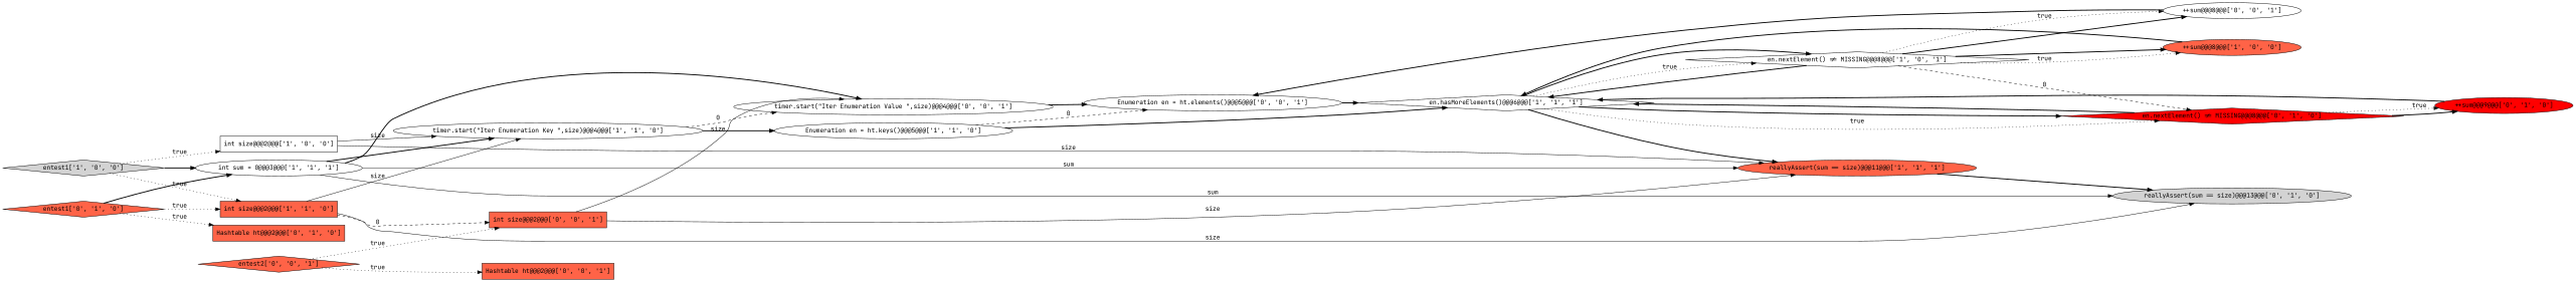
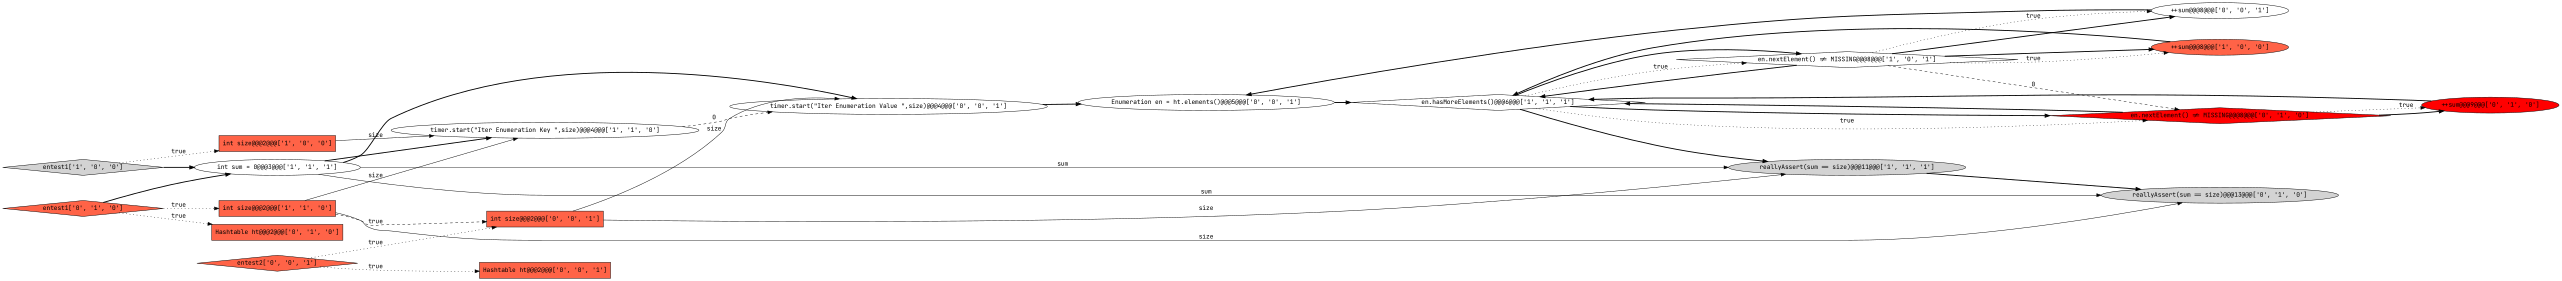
  digraph {
    fontname="JetBrains Mono"
    rankdir=LR
    node [fillcolor=tomato fontname="JetBrains Mono" shape=ellipse style=filled]
    edge [fontname="JetBrains Mono" style=bold]
    n1 [label="int size@@@2@@@['1', '1', '0']" shape=box]
    n2 [fillcolor=white label="timer.start(\"Iter Enumeration Key \",size)@@@4@@@['1', '1', '0']"]
    n3 [fillcolor=lightgray label="reallyAssert(sum == size)@@@13@@@['0', '1', '0']"]
    n4 [label="int size@@@2@@@['0', '0', '1']" shape=box]
    n5 [fillcolor=white label="timer.start(\"Iter Enumeration Value \",size)@@@4@@@['0', '0', '1']"]
-   n6 [fillcolor=white label="Enumeration en = ht.keys()@@@5@@@['1', '1', '0']"]
-   n7 [label="reallyAssert(sum == size)@@@11@@@['1', '1', '1']"]
+   n7 [fillcolor=lightgray label="reallyAssert(sum == size)@@@11@@@['1', '1', '1']"]
    n8 [label="Hashtable ht@@@2@@@['0', '1', '0']" shape=box]
    n9 [fillcolor=white label="Enumeration en = ht.elements()@@@5@@@['0', '0', '1']"]
    n10 [fillcolor=white label="en.hasMoreElements()@@@6@@@['1', '1', '1']" shape=diamond]
    n11 [fillcolor=red label="en.nextElement() != MISSING@@@8@@@['0', '1', '0']" shape=diamond]
    n12 [fillcolor=red label="++sum@@@9@@@['0', '1', '0']"]
    n13 [fillcolor=white label="en.nextElement() != MISSING@@@8@@@['1', '0', '1']" shape=diamond]
    n14 [fillcolor=white label="++sum@@@8@@@['0', '0', '1']"]
    n15 [label="++sum@@@8@@@['1', '0', '0']"]
-   n16 [fillcolor=white label="int size@@@2@@@['1', '0', '0']" shape=box]
+   n16 [label="int size@@@2@@@['1', '0', '0']" shape=box]
    n17 [label="entest2['0', '0', '1']" shape=diamond]
    n18 [label="Hashtable ht@@@2@@@['0', '0', '1']" shape=box]
    n19 [fillcolor=white label="int sum = 0@@@3@@@['1', '1', '1']"]
    n20 [fillcolor=lightgray label="entest1['1', '0', '0']" shape=diamond]
    n21 [label="entest1['0', '1', '0']" shape=diamond]
    n1 -> n2 [label=size style=solid]
    n1 -> n3 [label=size style=solid]
-   n1 -> n4 [label=0 style=dashed]
+   n1 -> n4 [label=true style=dashed]
    n2 -> n5 [label=0 style=dashed]
-   n2 -> n6
    n4 -> n5 [label=size style=solid]
    n4 -> n7 [label=size style=solid]
    n5 -> n9
-   n6 -> n9 [label=0 style=dashed]
-   n6 -> n10
    n7 -> n3
    n9 -> n10
    n10 -> n7
    n10 -> n11
    n10 -> n11 [label=true style=dotted]
    n10 -> n13
    n10 -> n13 [label=true style=dotted]
    n11 -> n10
    n11 -> n12
    n11 -> n12 [label=true style=dotted]
    n12 -> n10
    n13 -> n10
    n13 -> n11 [label=0 style=dashed]
    n13 -> n14 [label=true style=dotted]
    n13 -> n14
    n13 -> n15
    n13 -> n15 [label=true style=dotted]
    n14 -> n9
    n15 -> n10
    n16 -> n2 [label=size style=solid]
-   n16 -> n7 [label=size style=solid]
    n17 -> n4 [label=true style=dotted]
    n17 -> n18 [label=true style=dotted]
    n19 -> n2
    n19 -> n3 [label=sum style=solid]
    n19 -> n5
    n19 -> n7 [label=sum style=solid]
-   n20 -> n1 [label=true style=dotted]
    n20 -> n16 [label=true style=dotted]
    n20 -> n19
    n21 -> n1 [label=true style=dotted]
    n21 -> n8 [label=true style=dotted]
    n21 -> n19
  }
